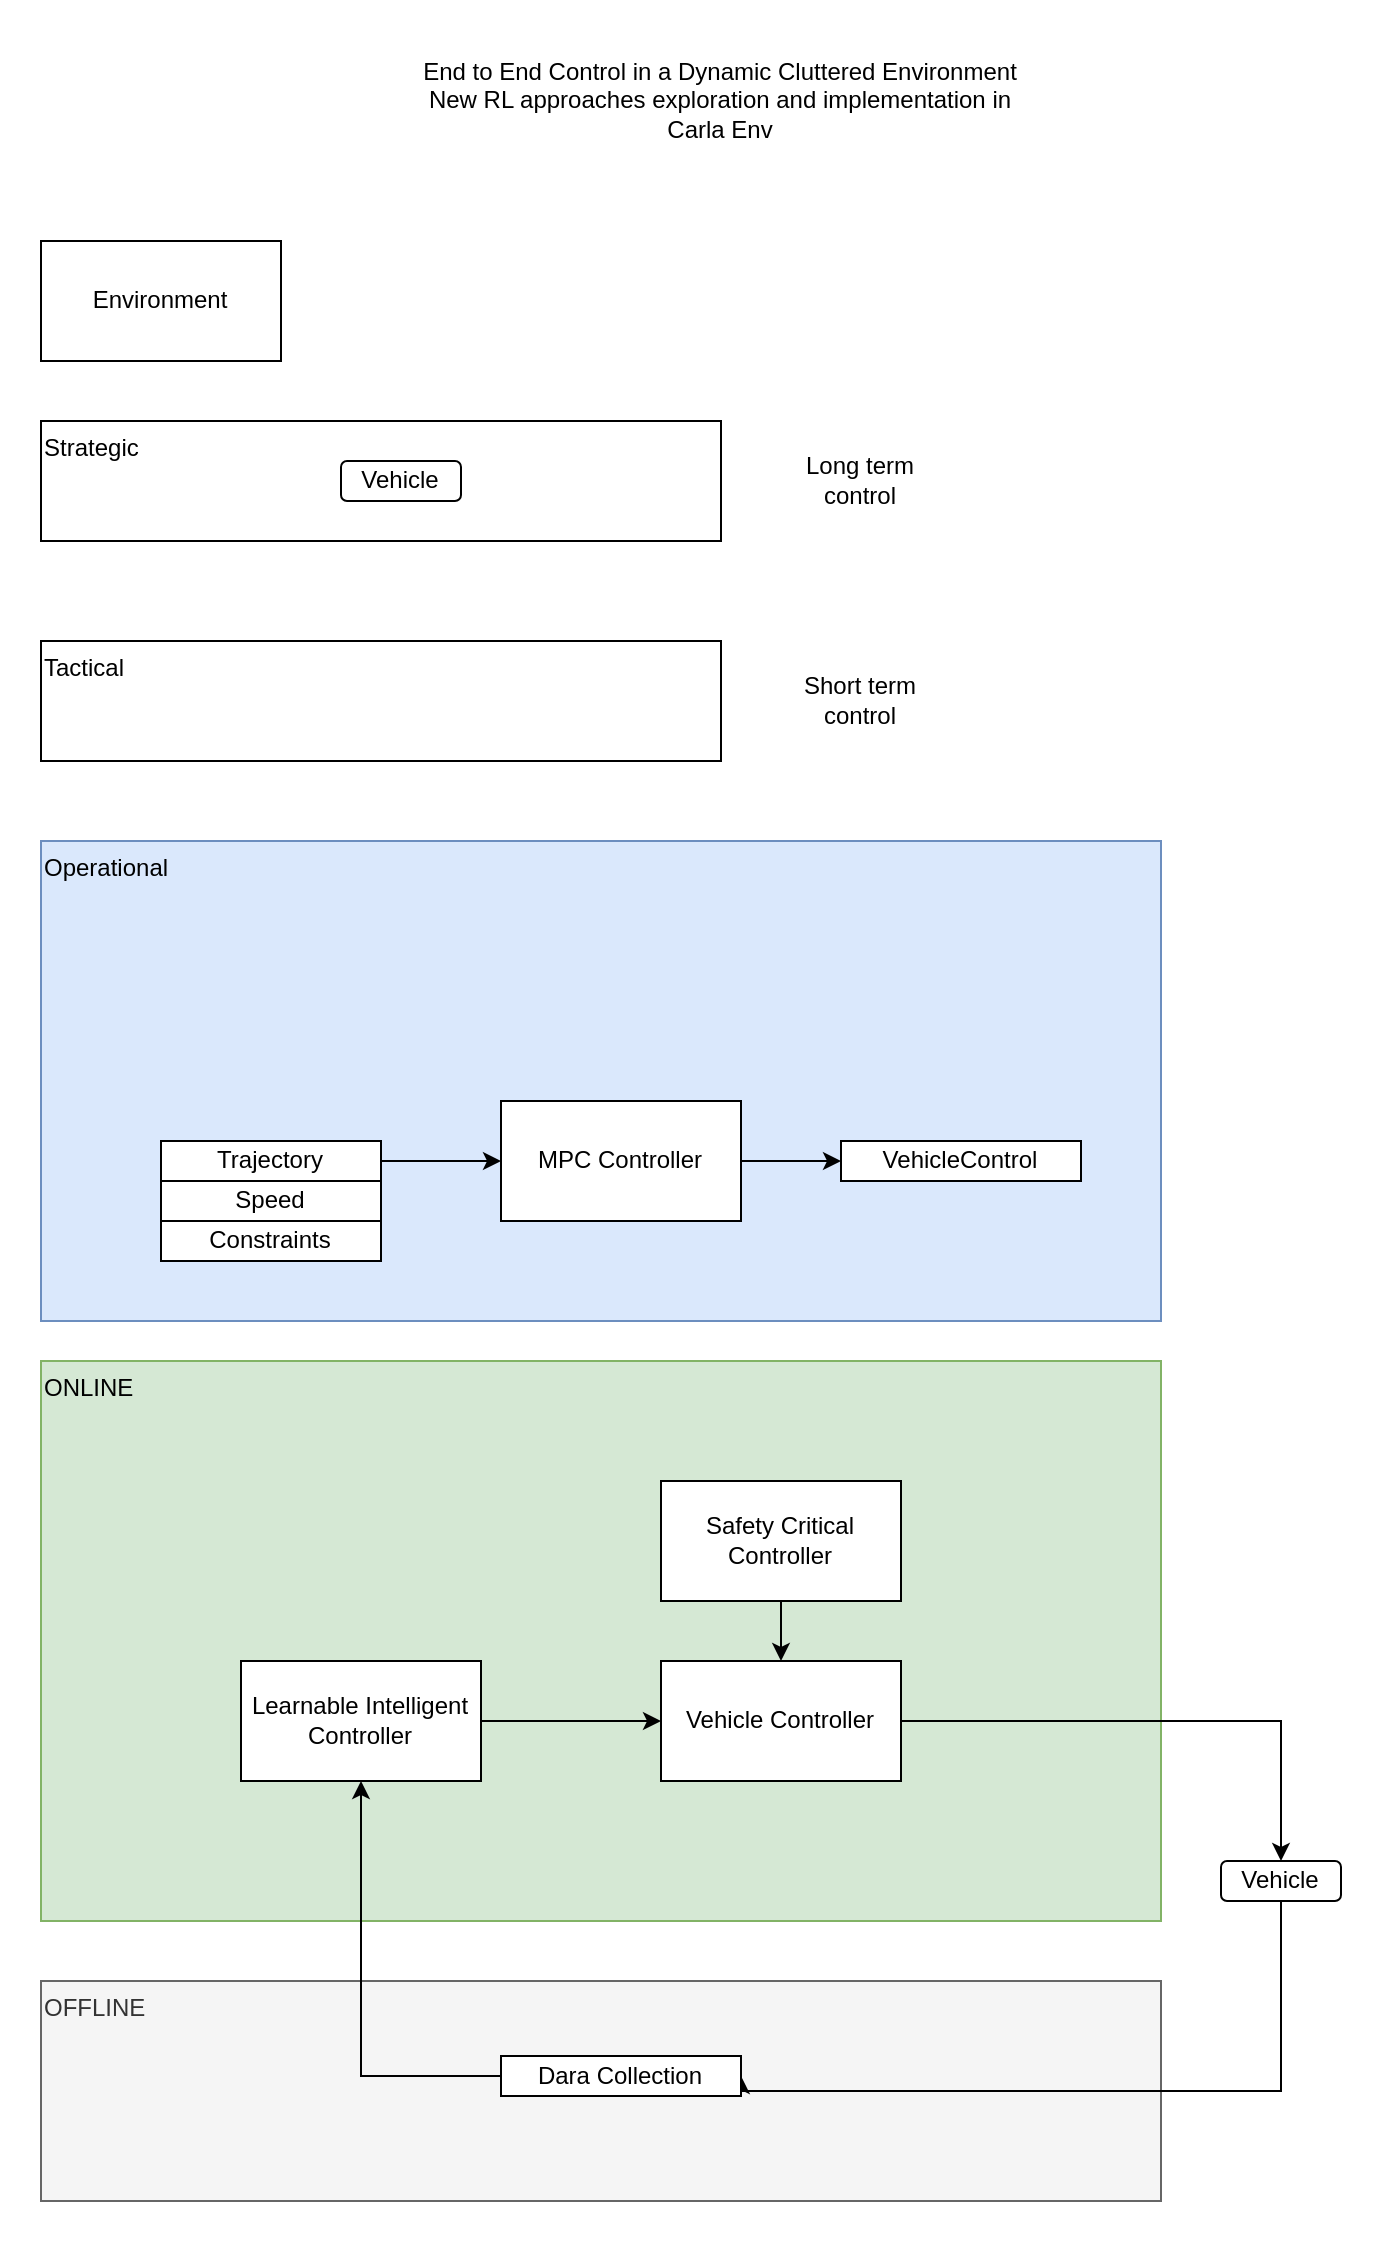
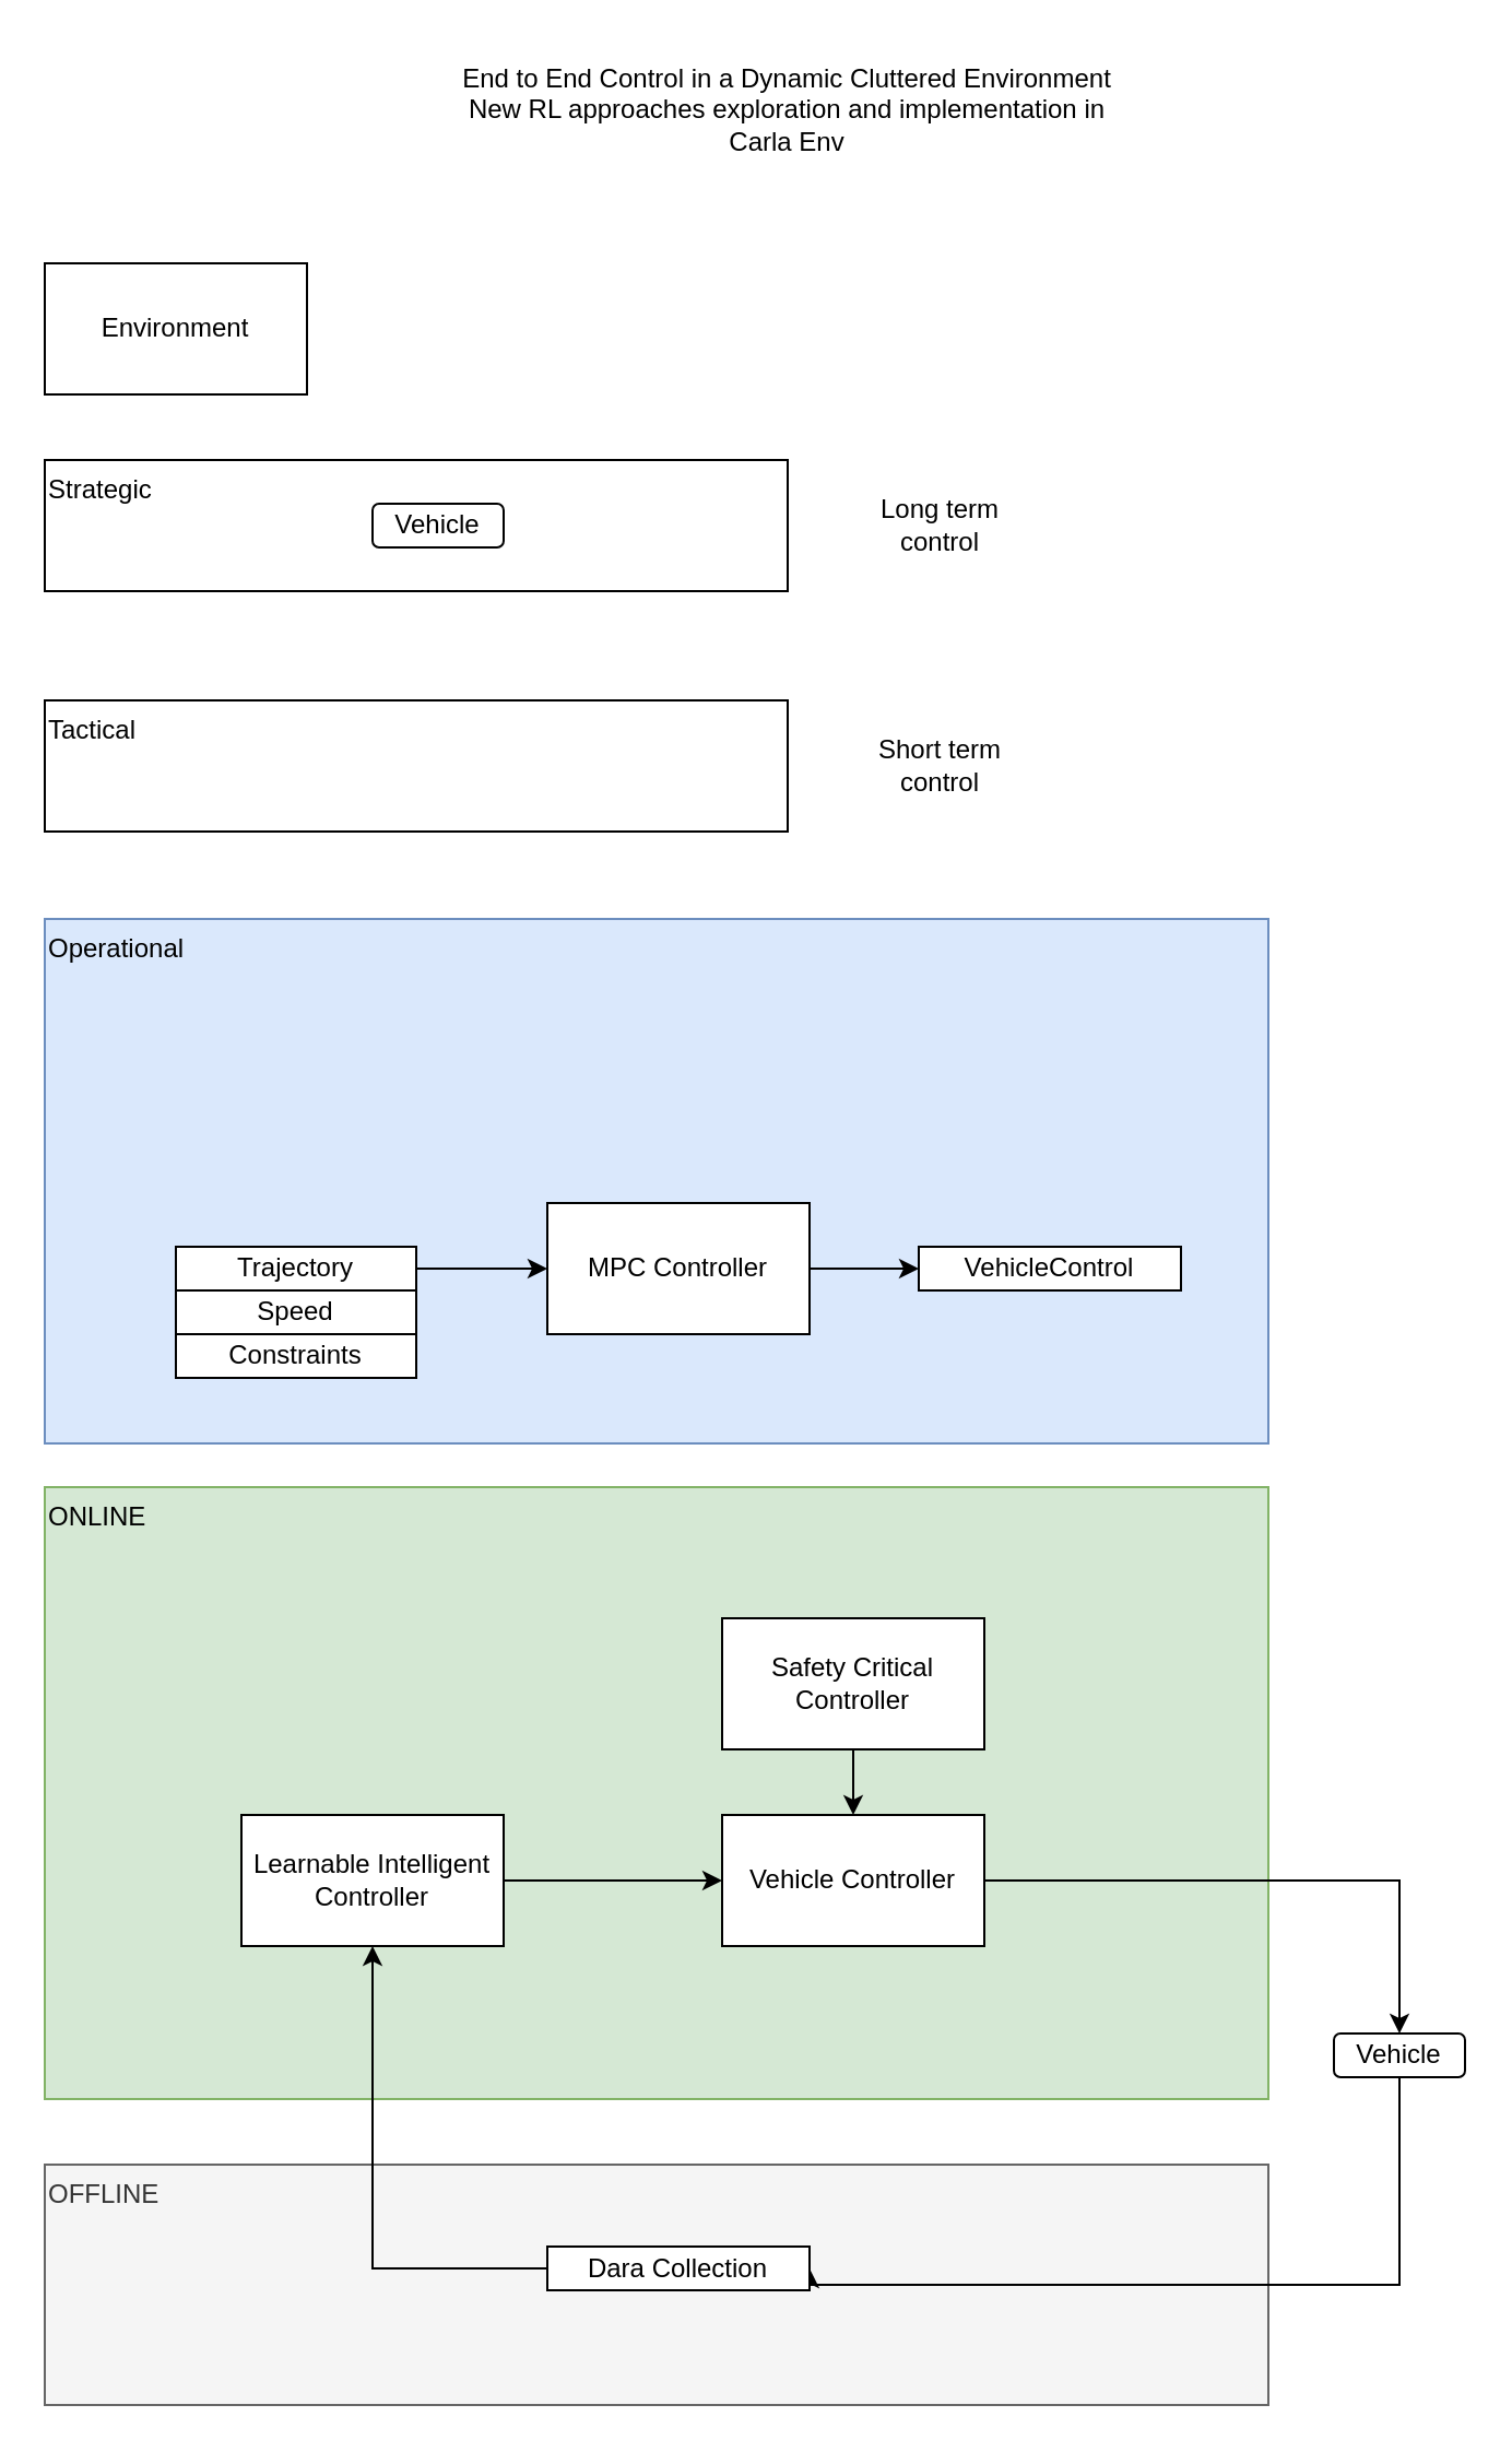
  <mxCell id="0" />
  <mxCell id="1" parent="0" />
  <mxCell id="2" value="Strategic" style="rounded=0;whiteSpace=wrap;html=1;align=left;verticalAlign=top;" parent="1" vertex="1"><mxGeometry x="20" y="210" width="340" height="60" as="geometry" /></mxCell>
  <mxCell id="3" value="Tactical" style="rounded=0;whiteSpace=wrap;html=1;align=left;labelPosition=center;verticalLabelPosition=middle;verticalAlign=top;" parent="1" vertex="1"><mxGeometry x="20" y="320" width="340" height="60" as="geometry" /></mxCell>
  <mxCell id="4" value="Operational" style="rounded=0;whiteSpace=wrap;html=1;align=left;labelPosition=center;verticalLabelPosition=middle;verticalAlign=top;fillColor=#dae8fc;strokeColor=#6c8ebf;" parent="1" vertex="1"><mxGeometry x="20" y="420" width="560" height="240" as="geometry" /></mxCell>
  <mxCell id="5" value="Short term control" style="text;html=1;strokeColor=none;fillColor=none;align=center;verticalAlign=middle;whiteSpace=wrap;rounded=0;" parent="1" vertex="1"><mxGeometry x="400" y="335" width="60" height="30" as="geometry" /></mxCell>
  <mxCell id="6" value="Long term control" style="text;html=1;strokeColor=none;fillColor=none;align=center;verticalAlign=middle;whiteSpace=wrap;rounded=0;" parent="1" vertex="1"><mxGeometry x="400" y="225" width="60" height="30" as="geometry" /></mxCell>
  <mxCell id="7" value="Vehicle" style="rounded=1;whiteSpace=wrap;html=1;" parent="1" vertex="1"><mxGeometry x="170" y="230" width="60" height="20" as="geometry" /></mxCell>
  <mxCell id="8" value="Environment" style="rounded=0;whiteSpace=wrap;html=1;" parent="1" vertex="1"><mxGeometry x="20" y="120" width="120" height="60" as="geometry" /></mxCell>
  <mxCell id="9" value="" style="edgeStyle=orthogonalEdgeStyle;rounded=0;orthogonalLoop=1;jettySize=auto;html=1;" parent="1" source="10" target="15" edge="1"><mxGeometry relative="1" as="geometry" /></mxCell>
  <mxCell id="10" value="MPC Controller" style="rounded=0;whiteSpace=wrap;html=1;" parent="1" vertex="1"><mxGeometry x="250" y="550" width="120" height="60" as="geometry" /></mxCell>
  <mxCell id="11" style="edgeStyle=orthogonalEdgeStyle;rounded=0;orthogonalLoop=1;jettySize=auto;html=1;entryX=0;entryY=0.5;entryDx=0;entryDy=0;" parent="1" source="12" target="10" edge="1"><mxGeometry relative="1" as="geometry" /></mxCell>
  <mxCell id="12" value="Trajectory" style="rounded=0;whiteSpace=wrap;html=1;" parent="1" vertex="1"><mxGeometry x="80" y="570" width="110" height="20" as="geometry" /></mxCell>
  <mxCell id="13" value="Speed" style="rounded=0;whiteSpace=wrap;html=1;" parent="1" vertex="1"><mxGeometry x="80" y="590" width="110" height="20" as="geometry" /></mxCell>
  <mxCell id="14" value="Constraints" style="rounded=0;whiteSpace=wrap;html=1;" parent="1" vertex="1"><mxGeometry x="80" y="610" width="110" height="20" as="geometry" /></mxCell>
  <mxCell id="15" value="VehicleControl" style="rounded=0;whiteSpace=wrap;html=1;" parent="1" vertex="1"><mxGeometry x="420" y="570" width="120" height="20" as="geometry" /></mxCell>
  <mxCell id="16" value="ONLINE" style="rounded=0;whiteSpace=wrap;html=1;align=left;verticalAlign=top;fillColor=#d5e8d4;strokeColor=#82b366;" parent="1" vertex="1"><mxGeometry x="20" y="680" width="560" height="280" as="geometry" /></mxCell>
  <mxCell id="17" value="OFFLINE" style="rounded=0;whiteSpace=wrap;html=1;align=left;verticalAlign=top;fillColor=#f5f5f5;strokeColor=#666666;fontColor=#333333;" parent="1" vertex="1"><mxGeometry x="20" y="990" width="560" height="110" as="geometry" /></mxCell>
  <mxCell id="18" style="edgeStyle=orthogonalEdgeStyle;rounded=0;orthogonalLoop=1;jettySize=auto;html=1;entryX=1;entryY=0.5;entryDx=0;entryDy=0;" parent="1" source="19" target="21" edge="1"><mxGeometry relative="1" as="geometry"><Array as="points"><mxPoint x="640" y="1045" /></Array></mxGeometry></mxCell>
  <mxCell id="19" value="Vehicle" style="rounded=1;whiteSpace=wrap;html=1;" parent="1" vertex="1"><mxGeometry x="610" y="930" width="60" height="20" as="geometry" /></mxCell>
  <mxCell id="20" style="edgeStyle=orthogonalEdgeStyle;rounded=0;orthogonalLoop=1;jettySize=auto;html=1;entryX=0.5;entryY=1;entryDx=0;entryDy=0;" parent="1" source="21" target="23" edge="1"><mxGeometry relative="1" as="geometry" /></mxCell>
  <mxCell id="21" value="Dara Collection" style="rounded=0;whiteSpace=wrap;html=1;" parent="1" vertex="1"><mxGeometry x="250" y="1027.5" width="120" height="20" as="geometry" /></mxCell>
  <mxCell id="22" style="edgeStyle=orthogonalEdgeStyle;rounded=0;orthogonalLoop=1;jettySize=auto;html=1;exitX=1;exitY=0.5;exitDx=0;exitDy=0;" parent="1" source="23" target="25" edge="1"><mxGeometry relative="1" as="geometry" /></mxCell>
- <mxCell id="23" value="Learnable Intelligent Controller" style="rounded=0;whiteSpace=wrap;html=1;" parent="1" vertex="1"><mxGeometry x="120" y="830" width="120" height="60" as="geometry" /></mxCell>
+ <mxCell id="23" value="Learnable Intelligent Controller" style="rounded=0;whiteSpace=wrap;html=1;" parent="1" vertex="1"><mxGeometry x="110" y="830" width="120" height="60" as="geometry" /></mxCell>
  <mxCell id="24" style="edgeStyle=orthogonalEdgeStyle;rounded=0;orthogonalLoop=1;jettySize=auto;html=1;exitX=1;exitY=0.5;exitDx=0;exitDy=0;entryX=0.5;entryY=0;entryDx=0;entryDy=0;" parent="1" source="25" target="19" edge="1"><mxGeometry relative="1" as="geometry" /></mxCell>
  <mxCell id="25" value="Vehicle Controller" style="rounded=0;whiteSpace=wrap;html=1;" parent="1" vertex="1"><mxGeometry x="330" y="830" width="120" height="60" as="geometry" /></mxCell>
  <mxCell id="26" style="edgeStyle=orthogonalEdgeStyle;rounded=0;orthogonalLoop=1;jettySize=auto;html=1;exitX=0.5;exitY=1;exitDx=0;exitDy=0;entryX=0.5;entryY=0;entryDx=0;entryDy=0;" parent="1" source="27" target="25" edge="1"><mxGeometry relative="1" as="geometry" /></mxCell>
  <mxCell id="27" value="Safety Critical Controller" style="rounded=0;whiteSpace=wrap;html=1;" parent="1" vertex="1"><mxGeometry x="330" y="740" width="120" height="60" as="geometry" /></mxCell>
  <mxCell id="28" value="End to End Control in a Dynamic Cluttered Environment&lt;br&gt;New RL approaches exploration and implementation in Carla Env" style="text;html=1;strokeColor=none;fillColor=none;align=center;verticalAlign=middle;whiteSpace=wrap;rounded=0;" parent="1" vertex="1"><mxGeometry x="200" y="20" width="320" height="60" as="geometry" /></mxCell>
